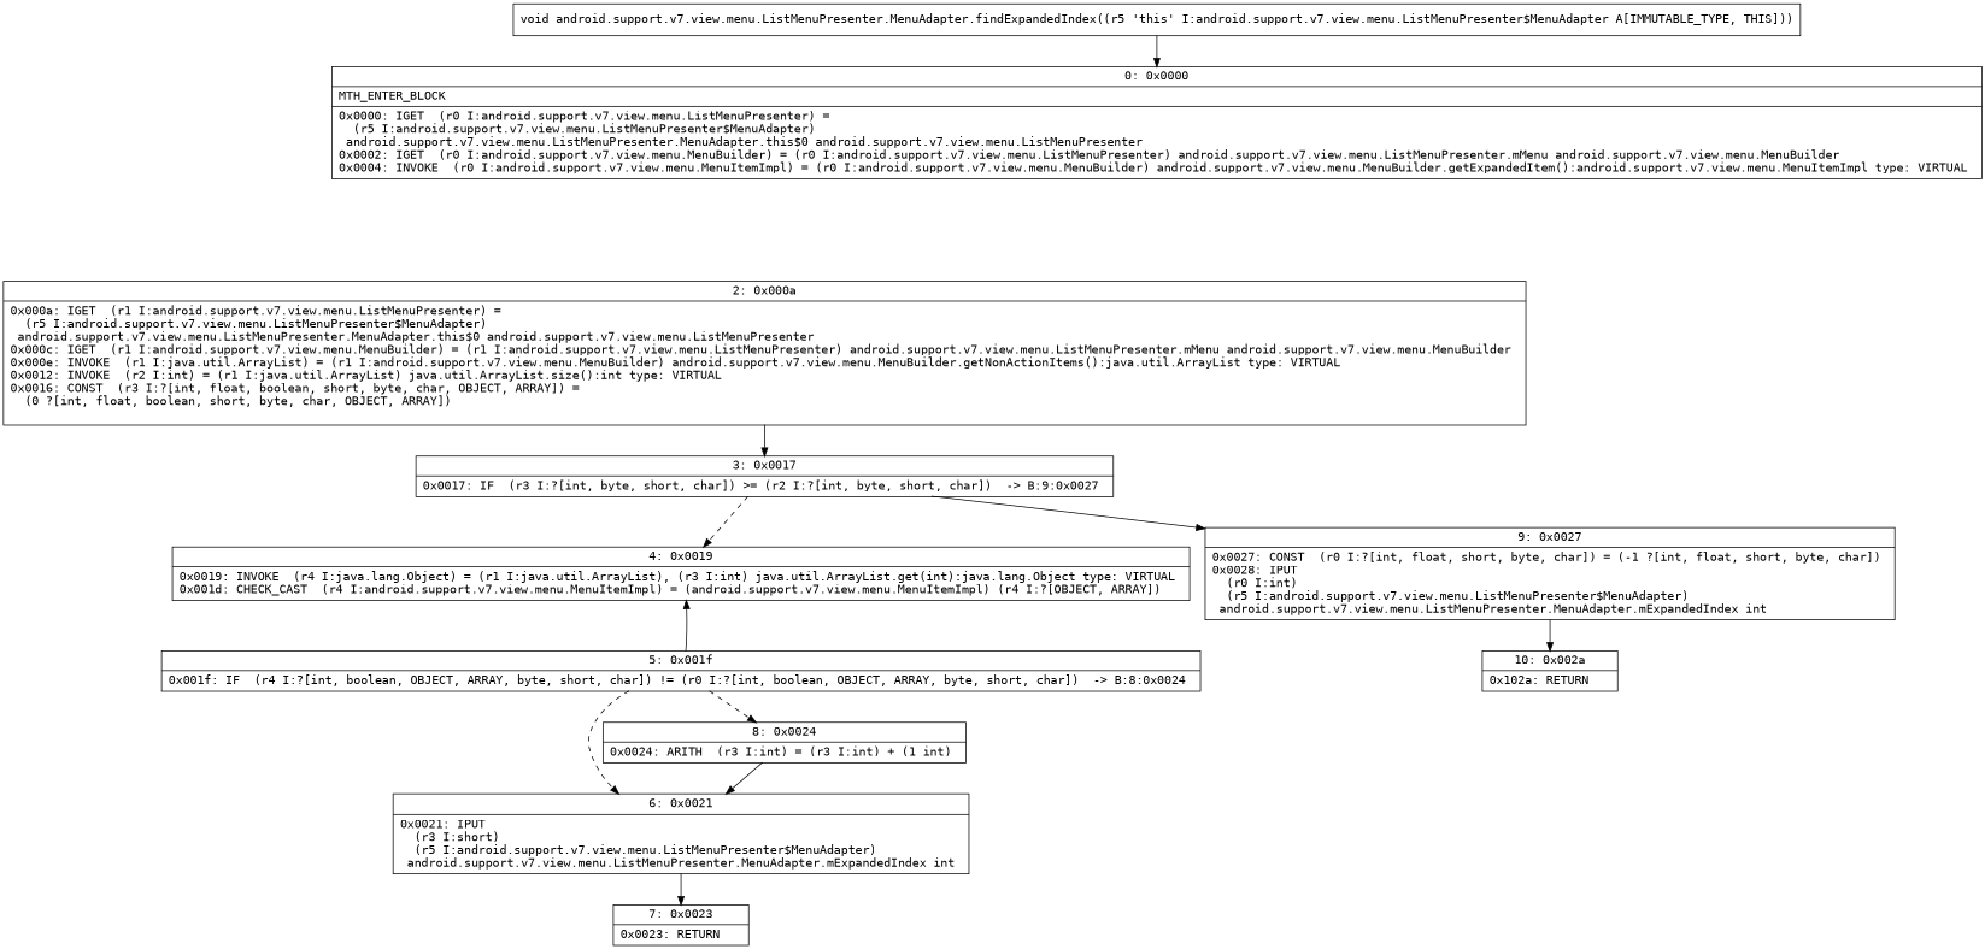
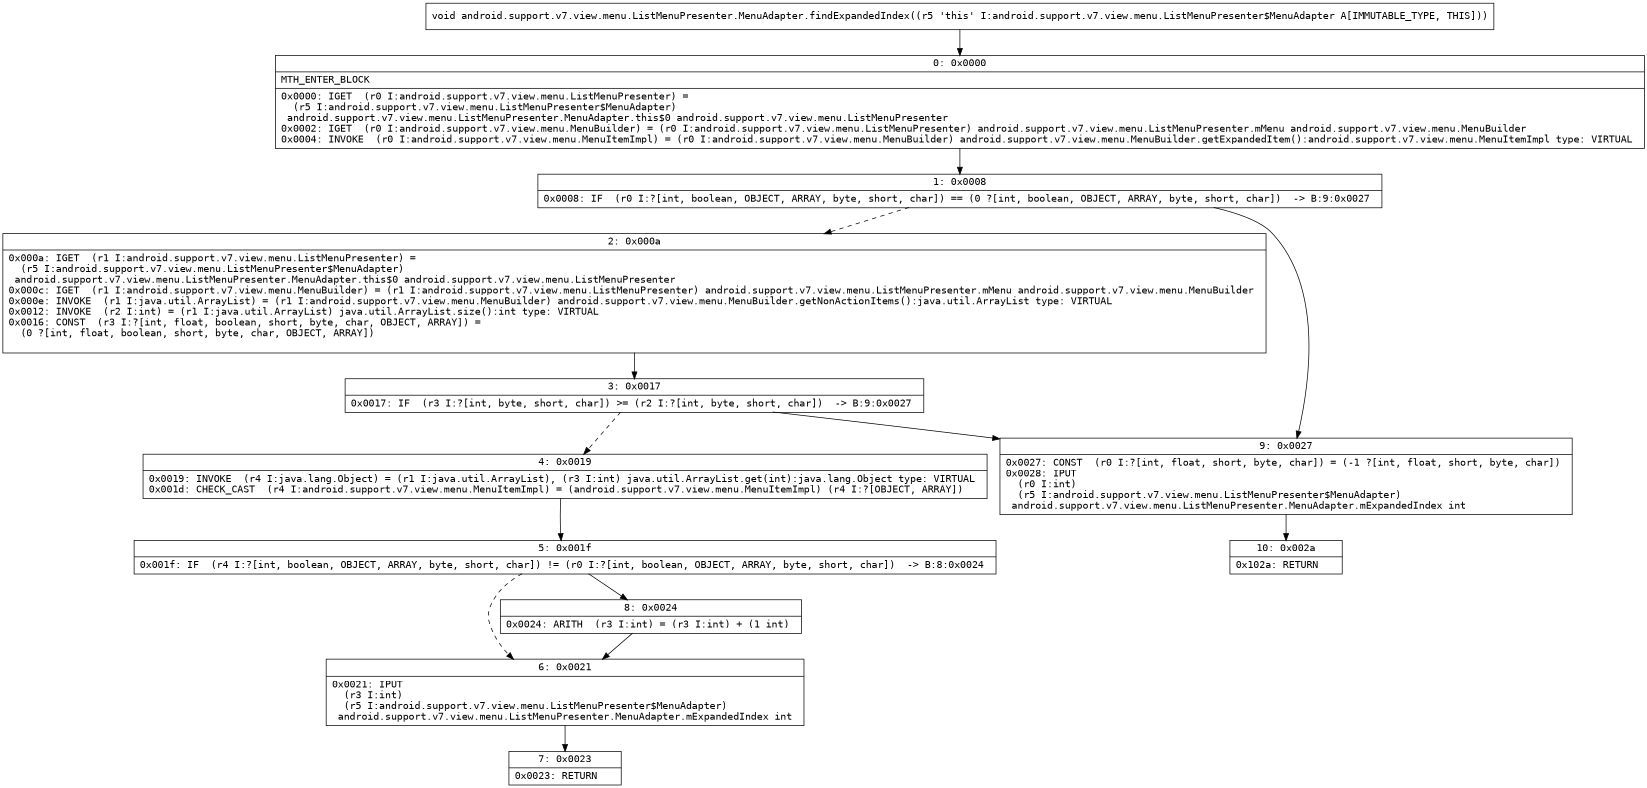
  digraph {
    fontname="DejaVu Sans Mono"
    node [fontname="DejaVu Sans Mono" shape=record]
    edge [fontname="DejaVu Sans Mono"]
    n1 [label="{0\:\ 0x0000|MTH_ENTER_BLOCK\l|0x0000: IGET  (r0 I:android.support.v7.view.menu.ListMenuPresenter) = \l  (r5 I:android.support.v7.view.menu.ListMenuPresenter$MenuAdapter)\l android.support.v7.view.menu.ListMenuPresenter.MenuAdapter.this$0 android.support.v7.view.menu.ListMenuPresenter \l0x0002: IGET  (r0 I:android.support.v7.view.menu.MenuBuilder) = (r0 I:android.support.v7.view.menu.ListMenuPresenter) android.support.v7.view.menu.ListMenuPresenter.mMenu android.support.v7.view.menu.MenuBuilder \l0x0004: INVOKE  (r0 I:android.support.v7.view.menu.MenuItemImpl) = (r0 I:android.support.v7.view.menu.MenuBuilder) android.support.v7.view.menu.MenuBuilder.getExpandedItem():android.support.v7.view.menu.MenuItemImpl type: VIRTUAL \l}"]
+   n2 [label="{1\:\ 0x0008|0x0008: IF  (r0 I:?[int, boolean, OBJECT, ARRAY, byte, short, char]) == (0 ?[int, boolean, OBJECT, ARRAY, byte, short, char])  \-\> B:9:0x0027 \l}"]
    n3 [label="{2\:\ 0x000a|0x000a: IGET  (r1 I:android.support.v7.view.menu.ListMenuPresenter) = \l  (r5 I:android.support.v7.view.menu.ListMenuPresenter$MenuAdapter)\l android.support.v7.view.menu.ListMenuPresenter.MenuAdapter.this$0 android.support.v7.view.menu.ListMenuPresenter \l0x000c: IGET  (r1 I:android.support.v7.view.menu.MenuBuilder) = (r1 I:android.support.v7.view.menu.ListMenuPresenter) android.support.v7.view.menu.ListMenuPresenter.mMenu android.support.v7.view.menu.MenuBuilder \l0x000e: INVOKE  (r1 I:java.util.ArrayList) = (r1 I:android.support.v7.view.menu.MenuBuilder) android.support.v7.view.menu.MenuBuilder.getNonActionItems():java.util.ArrayList type: VIRTUAL \l0x0012: INVOKE  (r2 I:int) = (r1 I:java.util.ArrayList) java.util.ArrayList.size():int type: VIRTUAL \l0x0016: CONST  (r3 I:?[int, float, boolean, short, byte, char, OBJECT, ARRAY]) = \l  (0 ?[int, float, boolean, short, byte, char, OBJECT, ARRAY])\l \l}"]
    n4 [label="{9\:\ 0x0027|0x0027: CONST  (r0 I:?[int, float, short, byte, char]) = (\-1 ?[int, float, short, byte, char]) \l0x0028: IPUT  \l  (r0 I:int)\l  (r5 I:android.support.v7.view.menu.ListMenuPresenter$MenuAdapter)\l android.support.v7.view.menu.ListMenuPresenter.MenuAdapter.mExpandedIndex int \l}"]
    n5 [label="{3\:\ 0x0017|0x0017: IF  (r3 I:?[int, byte, short, char]) \>= (r2 I:?[int, byte, short, char])  \-\> B:9:0x0027 \l}"]
    n6 [label="{10\:\ 0x002a|0x102a: RETURN   \l}"]
    n7 [label="{4\:\ 0x0019|0x0019: INVOKE  (r4 I:java.lang.Object) = (r1 I:java.util.ArrayList), (r3 I:int) java.util.ArrayList.get(int):java.lang.Object type: VIRTUAL \l0x001d: CHECK_CAST  (r4 I:android.support.v7.view.menu.MenuItemImpl) = (android.support.v7.view.menu.MenuItemImpl) (r4 I:?[OBJECT, ARRAY]) \l}"]
    n8 [label="{5\:\ 0x001f|0x001f: IF  (r4 I:?[int, boolean, OBJECT, ARRAY, byte, short, char]) != (r0 I:?[int, boolean, OBJECT, ARRAY, byte, short, char])  \-\> B:8:0x0024 \l}"]
-   n9 [label="{6\:\ 0x0021|0x0021: IPUT  \l  (r3 I:short)\l  (r5 I:android.support.v7.view.menu.ListMenuPresenter$MenuAdapter)\l android.support.v7.view.menu.ListMenuPresenter.MenuAdapter.mExpandedIndex int \l}"]
+   n9 [label="{6\:\ 0x0021|0x0021: IPUT  \l  (r3 I:int)\l  (r5 I:android.support.v7.view.menu.ListMenuPresenter$MenuAdapter)\l android.support.v7.view.menu.ListMenuPresenter.MenuAdapter.mExpandedIndex int \l}"]
    n10 [label="{8\:\ 0x0024|0x0024: ARITH  (r3 I:int) = (r3 I:int) + (1 int) \l}"]
    n11 [label="{7\:\ 0x0023|0x0023: RETURN   \l}"]
    n12 [label="{void android.support.v7.view.menu.ListMenuPresenter.MenuAdapter.findExpandedIndex((r5 'this' I:android.support.v7.view.menu.ListMenuPresenter$MenuAdapter A[IMMUTABLE_TYPE, THIS])) }"]
+   n1 -> n2
+   n2 -> n3 [style=dashed]
+   n2 -> n4
    n3 -> n5
    n4 -> n6
    n5 -> n4
    n5 -> n7 [style=dashed]
-   n8 -> n7
+   n7 -> n8
    n8 -> n9 [style=dashed]
-   n8 -> n10 [style=dashed]
+   n8 -> n10
    n9 -> n11
    n10 -> n9
    n12 -> n1
  }
